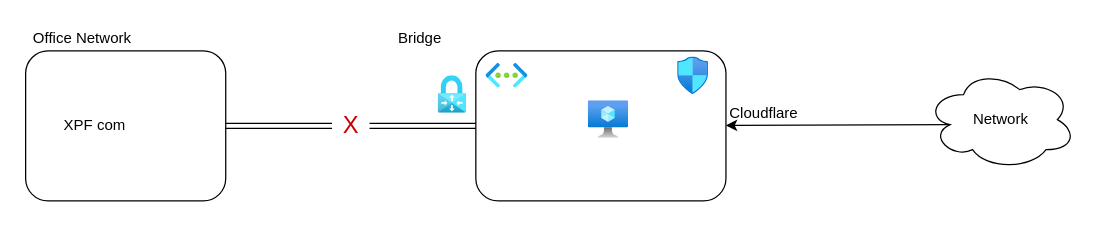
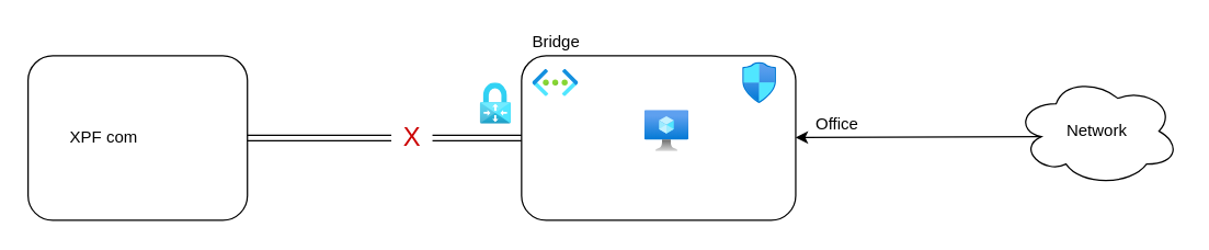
  <mxCell id="0" />
  <mxCell id="1" parent="0" />
  <mxCell id="2" value="" style="rounded=1;whiteSpace=wrap;html=1;fillColor=none;" vertex="1" parent="1"><mxGeometry x="20" y="40" width="160" height="120" as="geometry" /></mxCell>
  <mxCell id="3" value="" style="rounded=1;whiteSpace=wrap;html=1;fillColor=none;" vertex="1" parent="1"><mxGeometry x="380" y="40" width="200" height="120" as="geometry" /></mxCell>
  <mxCell id="4" value="" style="shape=link;html=1;rounded=0;width=-4;exitX=1;exitY=0.5;exitDx=0;exitDy=0;entryX=0;entryY=0.5;entryDx=0;entryDy=0;startArrow=none;" edge="1" parent="1" source="15" target="3"><mxGeometry width="100" relative="1" as="geometry"><mxPoint x="240" y="99.5" as="sourcePoint" /><mxPoint x="340" y="99.5" as="targetPoint" /></mxGeometry></mxCell>
- <mxCell id="5" value="Office Network" style="text;html=1;align=center;verticalAlign=middle;resizable=0;points=[];autosize=1;strokeColor=none;fillColor=none;" vertex="1" parent="1"><mxGeometry x="20" y="20" width="90" height="20" as="geometry" /></mxCell>
- <mxCell id="6" value="Bridge" style="text;html=1;align=center;verticalAlign=middle;resizable=0;points=[];autosize=1;strokeColor=none;fillColor=none;" vertex="1" parent="1"><mxGeometry x="310" y="20" width="50" height="20" as="geometry" /></mxCell>
+ <mxCell id="6" value="Bridge" style="text;html=1;align=center;verticalAlign=middle;resizable=0;points=[];autosize=1;strokeColor=none;fillColor=none;" vertex="1" parent="1"><mxGeometry x="380" y="20" width="50" height="20" as="geometry" /></mxCell>
  <mxCell id="7" value="" style="aspect=fixed;html=1;points=[];align=center;image;fontSize=12;image=img/lib/azure2/networking/Virtual_Networks.svg;fillColor=none;" vertex="1" parent="1"><mxGeometry x="388.25" y="50" width="33.5" height="20" as="geometry" /></mxCell>
  <mxCell id="8" value="" style="aspect=fixed;html=1;points=[];align=center;image;fontSize=12;image=img/lib/azure2/networking/Virtual_Network_Gateways.svg;fillColor=none;" vertex="1" parent="1"><mxGeometry x="350" y="60" width="22.61" height="30" as="geometry" /></mxCell>
  <mxCell id="9" value="" style="aspect=fixed;html=1;points=[];align=center;image;fontSize=12;image=img/lib/azure2/compute/Virtual_Machine.svg;fillColor=none;" vertex="1" parent="1"><mxGeometry x="470" y="80" width="32.34" height="30" as="geometry" /></mxCell>
  <mxCell id="10" value="" style="aspect=fixed;html=1;points=[];align=center;image;fontSize=12;image=img/lib/azure2/networking/Network_Security_Groups.svg;fillColor=none;" vertex="1" parent="1"><mxGeometry x="541.46" y="45" width="24.71" height="30" as="geometry" /></mxCell>
  <mxCell id="11" value="Network" style="ellipse;shape=cloud;whiteSpace=wrap;html=1;fillColor=none;" vertex="1" parent="1"><mxGeometry x="740" y="55" width="120" height="80" as="geometry" /></mxCell>
  <mxCell id="12" value="" style="endArrow=classic;html=1;rounded=0;exitX=0.16;exitY=0.55;exitDx=0;exitDy=0;exitPerimeter=0;" edge="1" parent="1" source="11" target="3"><mxGeometry width="50" height="50" relative="1" as="geometry"><mxPoint x="810" y="260" as="sourcePoint" /><mxPoint x="860" y="210" as="targetPoint" /></mxGeometry></mxCell>
- <mxCell id="13" value="Cloudflare" style="text;html=1;align=center;verticalAlign=middle;resizable=0;points=[];autosize=1;strokeColor=none;fillColor=none;" vertex="1" parent="1"><mxGeometry x="575" y="80" width="70" height="20" as="geometry" /></mxCell>
+ <mxCell id="13" value="Office" style="text;html=1;align=center;verticalAlign=middle;resizable=0;points=[];autosize=1;strokeColor=none;fillColor=none;" vertex="1" parent="1"><mxGeometry x="575" y="80" width="70" height="20" as="geometry" /></mxCell>
  <mxCell id="14" value="XPF com" style="text;html=1;align=center;verticalAlign=middle;resizable=0;points=[];autosize=1;strokeColor=none;fillColor=none;" vertex="1" parent="1"><mxGeometry x="40" y="90" width="70" height="20" as="geometry" /></mxCell>
- <mxCell id="15" value="X" style="text;html=1;align=center;verticalAlign=middle;resizable=0;points=[];autosize=1;strokeColor=none;fillColor=none;strokeWidth=1;fontSize=19;fontColor=#CC0000;" vertex="1" parent="1"><mxGeometry x="265" y="85" width="30" height="30" as="geometry" /></mxCell>
+ <mxCell id="15" value="X" style="text;html=1;align=center;verticalAlign=middle;resizable=0;points=[];autosize=1;strokeColor=none;fillColor=none;strokeWidth=1;fontSize=19;fontColor=#CC0000;" vertex="1" parent="1"><mxGeometry x="285" y="85" width="30" height="30" as="geometry" /></mxCell>
  <mxCell id="16" value="" style="shape=link;html=1;rounded=0;width=-4;exitX=1;exitY=0.5;exitDx=0;exitDy=0;entryX=0;entryY=0.5;entryDx=0;entryDy=0;endArrow=none;" edge="1" parent="1" source="2" target="15"><mxGeometry width="100" relative="1" as="geometry"><mxPoint x="180" y="100" as="sourcePoint" /><mxPoint x="380" y="100" as="targetPoint" /></mxGeometry></mxCell>
